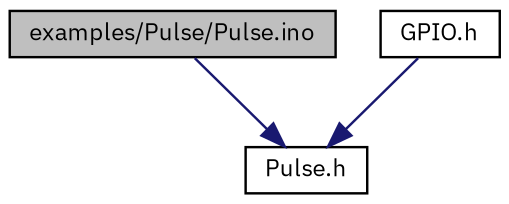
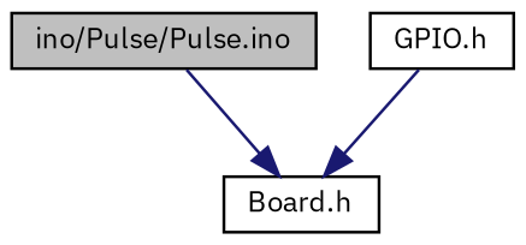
  digraph {
    fontname="IBM Plex Sans"
    node [color=black fillcolor=white fontname="IBM Plex Sans" fontsize=10 shape=record style=filled]
    edge [color=midnightblue fontname="IBM Plex Sans" fontsize=10 labelfontname=Helvetica labelfontsize=10 style=solid]
-   n1 [fillcolor=grey75 fontcolor=black height=0.2 label="examples/Pulse/Pulse.ino" width=0.4]
-   n2 [height=0.2 label="Pulse.h" width=0.4]
+   n1 [fillcolor=grey75 fontcolor=black height=0.2 label="ino/Pulse/Pulse.ino" width=0.4]
+   n2 [height=0.2 label="Board.h" width=0.4]
    n3 [height=0.2 label="GPIO.h" width=0.4]
    n1 -> n2
    n3 -> n2
  }
